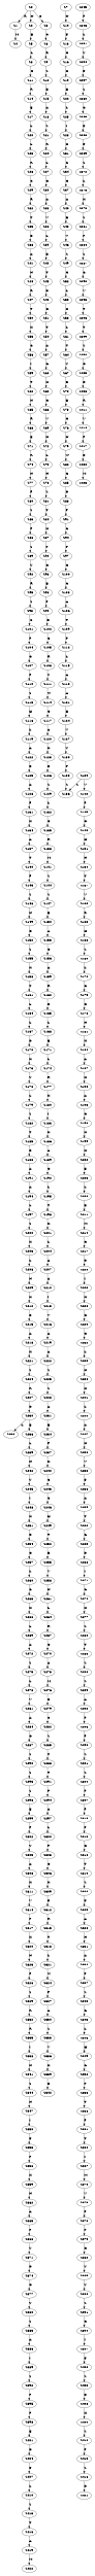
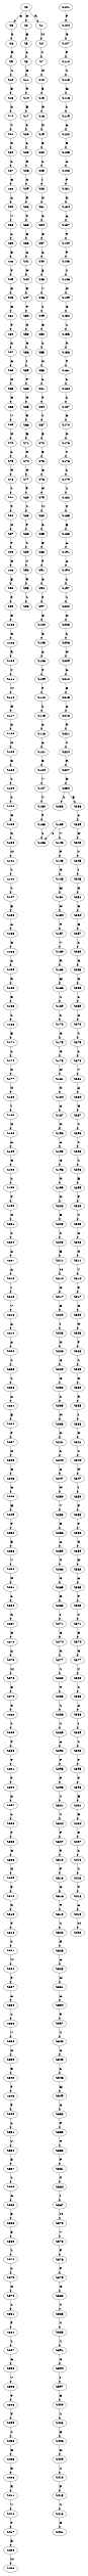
  strict digraph {
    S0
    S1
    S2
    S3
    S4
    S5
    S6
    S7
    S8
    S9
    S10
    S11
    S12
    S13
    S14
    S15
    S16
    S17
    S18
    S19
    S20
    S21
    S22
    S23
    S24
    S25
    S26
    S27
    S28
    S29
    S30
    S31
    S32
    S33
    S34
    S35
    S36
    S37
    S38
    S39
    S40
    S41
    S42
    S43
    S44
    S45
    S46
    S47
    S48
    S49
    S50
    S51
    S52
    S53
    S54
    S55
    S56
    S57
    S58
    S59
    S60
    S61
    S62
    S63
    S64
    S65
    S66
    S67
    S68
    S69
    S70
    S71
    S72
    S73
    S74
    S75
    S76
    S77
    S78
    S79
    S80
    S81
    S82
    S83
    S84
    S85
    S86
    S87
    S88
    S89
    S90
    S91
    S92
    S93
    S94
    S95
    S96
    S97
    S98
    S99
    S100
    S101
    S102
    S103
    S104
    S105
    S106
    S107
    S108
    S109
    S110
    S111
    S112
    S113
    S114
    S115
    S116
    S117
    S118
    S119
    S120
    S121
    S122
    S123
    S124
    S125
    S126
    S127
    S128
    S129
    S130
    S131
    S132
    S133
    S134
    S135
    S136
    S137
    S138
    S140
    S141
    S139
    S142
    S143
    S144
    S145
    S146
    S147
    S148
    S149
    S150
    S151
    S152
    S153
    S154
    S155
    S156
    S157
    S158
    S159
    S160
    S161
    S162
    S163
    S164
    S165
    S166
    S167
    S168
    S169
    S170
    S171
    S172
    S173
    S174
    S175
    S176
    S177
    S178
    S179
    S180
    S181
    S182
    S183
    S184
    S185
    S186
    S187
    S188
    S189
    S190
    S191
    S192
    S193
    S194
    S195
    S196
    S197
    S198
    S199
    S200
    S201
    S202
    S203
    S204
    S205
    S206
    S207
    S208
    S209
    S210
    S211
    S212
    S213
    S214
    S215
    S216
    S217
    S218
    S219
    S220
    S221
    S222
    S223
    S224
    S225
    S226
    S227
    S228
    S229
    S230
    S231
    S232
    S233
    S236
    S234
    S235
    S237
    S238
    S239
    S240
    S241
    S242
    S243
    S244
    S245
    S246
    S247
    S248
    S249
    S250
    S251
    S252
    S253
    S254
    S255
    S256
    S257
    S258
    S259
    S260
    S261
    S262
    S263
    S264
    S265
    S266
    S267
    S268
    S269
    S270
    S271
    S272
    S273
    S274
    S275
    S276
    S277
    S278
    S279
    S280
    S281
    S282
    S283
    S284
    S285
    S286
    S287
    S288
    S289
    S290
    S291
    S292
    S293
    S294
    S295
    S296
    S297
    S298
    S299
    S300
    S301
    S302
    S303
    S304
    S305
    S306
    S307
    S308
    S309
    S310
    S311
    S312
    S313
    S314
    S315
    S316
    S317
    S318
    S319
    S320
    S321
    S322
    S323
    S324
    S325
    S326
    S327
    S328
    S329
    S330
    S331
    S332
    S333
    S334
    S335
    S336
    S337
    S338
    S339
    S340
    S341
    S342
    S343
    S344
    S345
    S346
    S347
    S348
    S349
    S350
    S351
    S352
    S353
    S354
    S355
    S356
    S357
    S358
    S359
    S360
    S361
    S362
    S363
    S364
    S365
    S366
    S367
    S368
    S369
    S370
    S371
    S372
    S373
    S374
    S375
    S376
    S377
    S378
    S379
    S380
    S381
    S382
    S383
    S384
    S385
    S386
    S387
    S388
    S389
    S390
    S391
    S392
    S393
    S394
    S395
    S396
    S397
    S398
    S399
    S400
    S401
    S402
    S403
    S404
    S405
    S406
    S407
    S408
    S409
    S410
    S411
    S412
    S413
    S414
    S415
    S416
    S417
    S418
    S419
    S420
    S421
    S422
    S423
    S0 -> S1 [label=R]
    S0 -> S2 [label=N]
    S0 -> S3 [label=C]
    S1 -> S4 [label=M]
    S2 -> S5 [label=E]
    S3 -> S6 [label=C]
+   S4 -> S7 [label=Y]
    S5 -> S8 [label=L]
    S6 -> S9 [label=R]
    S7 -> S10 [label=N]
    S8 -> S11 [label=Q]
    S9 -> S12 [label=S]
    S10 -> S13 [label=F]
    S11 -> S14 [label=R]
    S12 -> S15 [label=E]
    S13 -> S16 [label=Q]
    S14 -> S17 [label=E]
    S15 -> S18 [label=A]
    S16 -> S19 [label=K]
    S17 -> S20 [label=L]
    S18 -> S21 [label=S]
    S19 -> S22 [label=E]
    S20 -> S23 [label=L]
    S21 -> S24 [label=R]
    S22 -> S25 [label=L]
    S23 -> S26 [label=R]
    S24 -> S27 [label=L]
    S25 -> S28 [label=I]
    S26 -> S29 [label=C]
    S27 -> S30 [label=Q]
    S28 -> S31 [label=K]
    S29 -> S32 [label=R]
    S30 -> S33 [label=A]
    S31 -> S34 [label=C]
    S32 -> S35 [label=T]
    S33 -> S36 [label=V]
    S34 -> S37 [label=Q]
    S35 -> S38 [label=D]
    S36 -> S39 [label=L]
    S37 -> S40 [label=A]
    S38 -> S41 [label=A]
    S39 -> S42 [label=E]
    S40 -> S43 [label=E]
    S41 -> S44 [label=N]
    S42 -> S45 [label=T]
    S43 -> S46 [label=V]
    S44 -> S47 [label=R]
    S45 -> S48 [label=D]
    S46 -> S49 [label=S]
    S47 -> S50 [label=T]
    S48 -> S51 [label=Q]
    S49 -> S52 [label=Q]
    S50 -> S53 [label=K]
    S51 -> S54 [label=T]
    S52 -> S55 [label=L]
    S53 -> S56 [label=G]
    S54 -> S57 [label=A]
    S55 -> S58 [label=K]
    S56 -> S59 [label=I]
    S57 -> S60 [label=G]
    S58 -> S61 [label=L]
    S59 -> S62 [label=T]
    S60 -> S63 [label=K]
    S61 -> S64 [label=T]
    S62 -> S65 [label=N]
    S63 -> S66 [label=Q]
    S64 -> S67 [label=Y]
    S65 -> S68 [label=R]
    S66 -> S69 [label=V]
    S67 -> S70 [label=E]
    S68 -> S71 [label=E]
    S69 -> S72 [label=N]
    S70 -> S73 [label=E]
    S71 -> S74 [label=R]
    S72 -> S75 [label=L]
    S73 -> S76 [label=Q]
    S74 -> S77 [label=N]
    S75 -> S78 [label=N]
    S76 -> S79 [label=N]
    S77 -> S80 [label=P]
    S78 -> S81 [label=S]
    S79 -> S82 [label=W]
    S80 -> S83 [label=S]
    S81 -> S84 [label=T]
    S82 -> S85 [label=G]
    S83 -> S86 [label=P]
    S84 -> S87 [label=K]
    S85 -> S88 [label=D]
    S86 -> S89 [label=S]
    S87 -> S90 [label=P]
    S88 -> S91 [label=P]
    S89 -> S92 [label=Y]
    S90 -> S93 [label=Q]
    S91 -> S94 [label=G]
    S92 -> S95 [label=R]
    S93 -> S96 [label=E]
    S94 -> S97 [label=P]
    S95 -> S98 [label=S]
    S96 -> S99 [label=P]
    S97 -> S100 [label=Q]
-   S98 -> S101 [label=G]
    S99 -> S102 [label=E]
    S100 -> S103 [label=G]
    S101 -> S104 [label=P]
    S102 -> S105 [label=G]
    S103 -> S106 [label=A]
    S104 -> S107 [label=Q]
    S105 -> S108 [label=R]
    S106 -> S109 [label=T]
    S107 -> S110 [label=P]
    S108 -> S111 [label=Y]
    S109 -> S112 [label=P]
    S110 -> S113 [label=S]
    S111 -> S114 [label=W]
    S112 -> S115 [label=L]
    S113 -> S116 [label=H]
    S114 -> S117 [label=Q]
    S115 -> S118 [label=A]
    S116 -> S119 [label=L]
    S117 -> S120 [label=A]
    S118 -> S121 [label=A]
    S119 -> S122 [label=A]
    S120 -> S123 [label=K]
    S121 -> S124 [label=E]
    S122 -> S125 [label=E]
    S123 -> S126 [label=E]
    S124 -> S127 [label=V]
    S125 -> S128 [label=A]
    S126 -> S129 [label=S]
    S127 -> S130 [label=Y]
    S128 -> S131 [label=P]
    S129 -> S132 [label=L]
    S130 -> S133 [label=P]
    S131 -> S134 [label=K]
    S132 -> S135 [label=Q]
    S133 -> S136 [label=S]
    S134 -> S137 [label=A]
    S135 -> S138 [label=R]
    S137 -> S140 [label=T]
    S138 -> S141 [label=M]
    S140 -> S143 [label=P]
    S141 -> S144 [label=S]
    S139 -> S136 [label=S]
    S139 -> S142 [label=V]
    S142 -> S145 [label=P]
    S143 -> S146 [label=S]
    S144 -> S147 [label=S]
    S145 -> S148 [label=Q]
    S146 -> S149 [label=N]
    S147 -> S150 [label=E]
    S148 -> S151 [label=H]
    S149 -> S152 [label=Q]
    S150 -> S153 [label=A]
    S151 -> S154 [label=N]
    S152 -> S155 [label=S]
    S153 -> S156 [label=Q]
    S154 -> S157 [label=T]
    S155 -> S158 [label=K]
    S156 -> S159 [label=A]
    S157 -> S160 [label=V]
    S158 -> S161 [label=T]
    S159 -> S162 [label=R]
    S160 -> S163 [label=R]
    S161 -> S164 [label=L]
    S162 -> S165 [label=E]
    S163 -> S166 [label=H]
    S164 -> S167 [label=L]
    S165 -> S168 [label=L]
    S166 -> S169 [label=S]
    S167 -> S170 [label=D]
    S168 -> S171 [label=E]
    S169 -> S172 [label=L]
    S170 -> S173 [label=K]
    S171 -> S174 [label=L]
    S172 -> S175 [label=Q]
    S173 -> S176 [label=Y]
    S174 -> S177 [label=R]
    S175 -> S178 [label=Q]
    S176 -> S179 [label=L]
    S177 -> S180 [label=K]
    S178 -> S181 [label=N]
    S179 -> S182 [label=S]
    S180 -> S183 [label=I]
    S181 -> S184 [label=K]
    S182 -> S185 [label=T]
    S183 -> S186 [label=K]
    S184 -> S187 [label=A]
    S185 -> S188 [label=E]
    S186 -> S189 [label=A]
    S187 -> S190 [label=K]
    S188 -> S191 [label=A]
    S189 -> S192 [label=Q]
    S190 -> S193 [label=A]
    S191 -> S194 [label=A]
    S192 -> S195 [label=L]
    S193 -> S196 [label=Q]
    S194 -> S197 [label=L]
    S195 -> S198 [label=T]
    S196 -> S199 [label=K]
    S197 -> S200 [label=S]
    S198 -> S201 [label=K]
    S199 -> S202 [label=K]
    S200 -> S203 [label=K]
    S201 -> S204 [label=L]
    S202 -> S205 [label=E]
    S203 -> S206 [label=L]
    S204 -> S207 [label=A]
    S205 -> S208 [label=L]
    S206 -> S209 [label=N]
    S207 -> S210 [label=A]
    S208 -> S211 [label=E]
    S209 -> S212 [label=K]
    S210 -> S213 [label=I]
    S211 -> S214 [label=M]
    S212 -> S215 [label=E]
    S213 -> S216 [label=V]
    S214 -> S217 [label=Q]
    S215 -> S218 [label=A]
    S216 -> S219 [label=A]
    S217 -> S220 [label=D]
    S218 -> S221 [label=K]
    S219 -> S222 [label=A]
    S220 -> S223 [label=I]
    S221 -> S224 [label=S]
    S222 -> S225 [label=S]
    S223 -> S226 [label=K]
    S224 -> S227 [label=R]
    S225 -> S228 [label=S]
    S226 -> S229 [label=Q]
    S227 -> S230 [label=D]
    S228 -> S231 [label=A]
    S229 -> S232 [label=Q]
    S230 -> S233 [label=L]
    S230 -> S236 [label=E]
    S231 -> S234 [label=E]
    S232 -> S235 [label=L]
    S236 -> S239 [label=L]
    S234 -> S237 [label=P]
    S235 -> S238 [label=N]
    S237 -> S240 [label=K]
    S238 -> S241 [label=K]
    S239 -> S242 [label=N]
    S240 -> S243 [label=G]
    S241 -> S244 [label=L]
    S242 -> S245 [label=Y]
    S243 -> S246 [label=G]
    S244 -> S247 [label=A]
    S245 -> S248 [label=I]
    S246 -> S249 [label=H]
    S247 -> S250 [label=N]
    S248 -> S251 [label=K]
    S249 -> S252 [label=T]
    S250 -> S253 [label=V]
    S251 -> S254 [label=D]
    S252 -> S255 [label=E]
    S253 -> S256 [label=F]
    S254 -> S257 [label=Q]
    S255 -> S258 [label=V]
    S256 -> S259 [label=A]
    S257 -> S260 [label=L]
    S258 -> S261 [label=N]
    S259 -> S262 [label=T]
    S260 -> S263 [label=G]
    S261 -> S264 [label=L]
    S262 -> S265 [label=G]
    S263 -> S266 [label=K]
    S264 -> S267 [label=R]
    S265 -> S268 [label=D]
    S266 -> S269 [label=L]
    S267 -> S270 [label=Q]
    S268 -> S271 [label=I]
    S269 -> S272 [label=A]
    S270 -> S273 [label=A]
    S271 -> S274 [label=G]
    S272 -> S275 [label=S]
    S273 -> S276 [label=M]
    S274 -> S277 [label=K]
    S275 -> S278 [label=L]
    S276 -> S279 [label=D]
    S277 -> S280 [label=S]
    S278 -> S281 [label=V]
    S279 -> S282 [label=C]
    S280 -> S283 [label=T]
    S281 -> S284 [label=A]
    S282 -> S285 [label=S]
    S283 -> S286 [label=S]
    S284 -> S287 [label=Q]
    S285 -> S288 [label=T]
    S286 -> S289 [label=S]
    S287 -> S290 [label=S]
    S288 -> S291 [label=T]
    S289 -> S292 [label=A]
    S290 -> S293 [label=S]
    S291 -> S294 [label=P]
    S292 -> S295 [label=P]
    S293 -> S296 [label=S]
    S294 -> S297 [label=A]
    S295 -> S298 [label=P]
    S296 -> S299 [label=E]
    S297 -> S300 [label=L]
    S298 -> S301 [label=S]
    S299 -> S302 [label=P]
    S300 -> S303 [label=P]
    S301 -> S304 [label=S]
    S302 -> S305 [label=Y]
    S303 -> S306 [label=Q]
    S304 -> S307 [label=P]
    S305 -> S308 [label=A]
    S306 -> S309 [label=K]
    S307 -> S310 [label=P]
    S308 -> S311 [label=K]
    S309 -> S312 [label=F]
    S310 -> S313 [label=P]
    S311 -> S314 [label=V]
    S312 -> S315 [label=R]
    S313 -> S316 [label=Q]
    S314 -> S317 [label=P]
    S315 -> S318 [label=T]
    S316 -> S319 [label=T]
    S317 -> S320 [label=K]
    S318 -> S321 [label=L]
    S319 -> S322 [label=S]
    S320 -> S323 [label=N]
    S321 -> S324 [label=W]
    S322 -> S325 [label=F]
    S323 -> S326 [label=P]
    S324 -> S327 [label=P]
    S325 -> S328 [label=A]
    S326 -> S329 [label=S]
    S327 -> S330 [label=A]
    S328 -> S331 [label=N]
    S329 -> S332 [label=R]
    S330 -> S333 [label=S]
    S331 -> S334 [label=A]
    S332 -> S335 [label=R]
    S333 -> S336 [label=V]
    S334 -> S337 [label=P]
    S335 -> S338 [label=I]
    S336 -> S339 [label=K]
    S337 -> S340 [label=S]
    S338 -> S341 [label=N]
    S339 -> S342 [label=E]
    S340 -> S343 [label=G]
    S341 -> S344 [label=S]
+   S342 -> S345 [label=P]
    S343 -> S346 [label=L]
    S344 -> S347 [label=N]
    S345 -> S348 [label=P]
    S346 -> S349 [label=H]
    S347 -> S350 [label=I]
    S348 -> S351 [label=L]
    S349 -> S352 [label=G]
    S350 -> S353 [label=F]
    S351 -> S354 [label=Y]
    S352 -> S355 [label=P]
    S353 -> S356 [label=P]
    S354 -> S357 [label=F]
    S355 -> S358 [label=T]
    S356 -> S359 [label=K]
    S357 -> S360 [label=S]
    S358 -> S361 [label=P]
    S359 -> S362 [label=N]
    S360 -> S363 [label=G]
    S361 -> S364 [label=T]
    S362 -> S365 [label=A]
    S363 -> S366 [label=F]
    S364 -> S367 [label=I]
    S365 -> S368 [label=P]
    S366 -> S369 [label=F]
    S367 -> S370 [label=M]
    S368 -> S371 [label=Y]
    S369 -> S372 [label=S]
    S370 -> S373 [label=V]
    S371 -> S374 [label=D]
    S372 -> S375 [label=L]
    S373 -> S376 [label=P]
    S374 -> S377 [label=Q]
    S375 -> S378 [label=K]
    S376 -> S379 [label=P]
    S377 -> S380 [label=Y]
    S378 -> S381 [label=S]
    S379 -> S382 [label=Q]
    S380 -> S383 [label=S]
    S381 -> S384 [label=P]
    S382 -> S385 [label=Y]
    S383 -> S386 [label=A]
    S384 -> S387 [label=S]
    S385 -> S388 [label=Y]
    S386 -> S389 [label=I]
    S387 -> S390 [label=G]
    S388 -> S391 [label=S]
    S389 -> S392 [label=S]
    S390 -> S393 [label=V]
    S391 -> S394 [label=G]
    S392 -> S395 [label=P]
    S393 -> S396 [label=T]
    S394 -> S397 [label=I]
    S395 -> S398 [label=P]
    S396 -> S399 [label=T]
    S397 -> S400 [label=F]
    S398 -> S401 [label=E]
    S399 -> S402 [label=S]
    S400 -> S403 [label=S]
    S401 -> S404 [label=D]
    S402 -> S405 [label=Q]
    S403 -> S406 [label=D]
    S404 -> S407 [label=F]
    S405 -> S408 [label=D]
    S406 -> S409 [label=K]
    S407 -> S410 [label=L]
    S408 -> S411 [label=R]
    S409 -> S412 [label=S]
    S410 -> S413 [label=S]
    S411 -> S414 [label=V]
    S412 -> S415 [label=P]
    S413 -> S416 [label=T]
    S414 -> S417 [label=P]
    S415 -> S418 [label=S]
    S416 -> S419 [label=A]
    S417 -> S420 [label=E]
    S418 -> S421 [label=D]
    S419 -> S422 [label=M]
    S420 -> S423 [label=M]
  }
